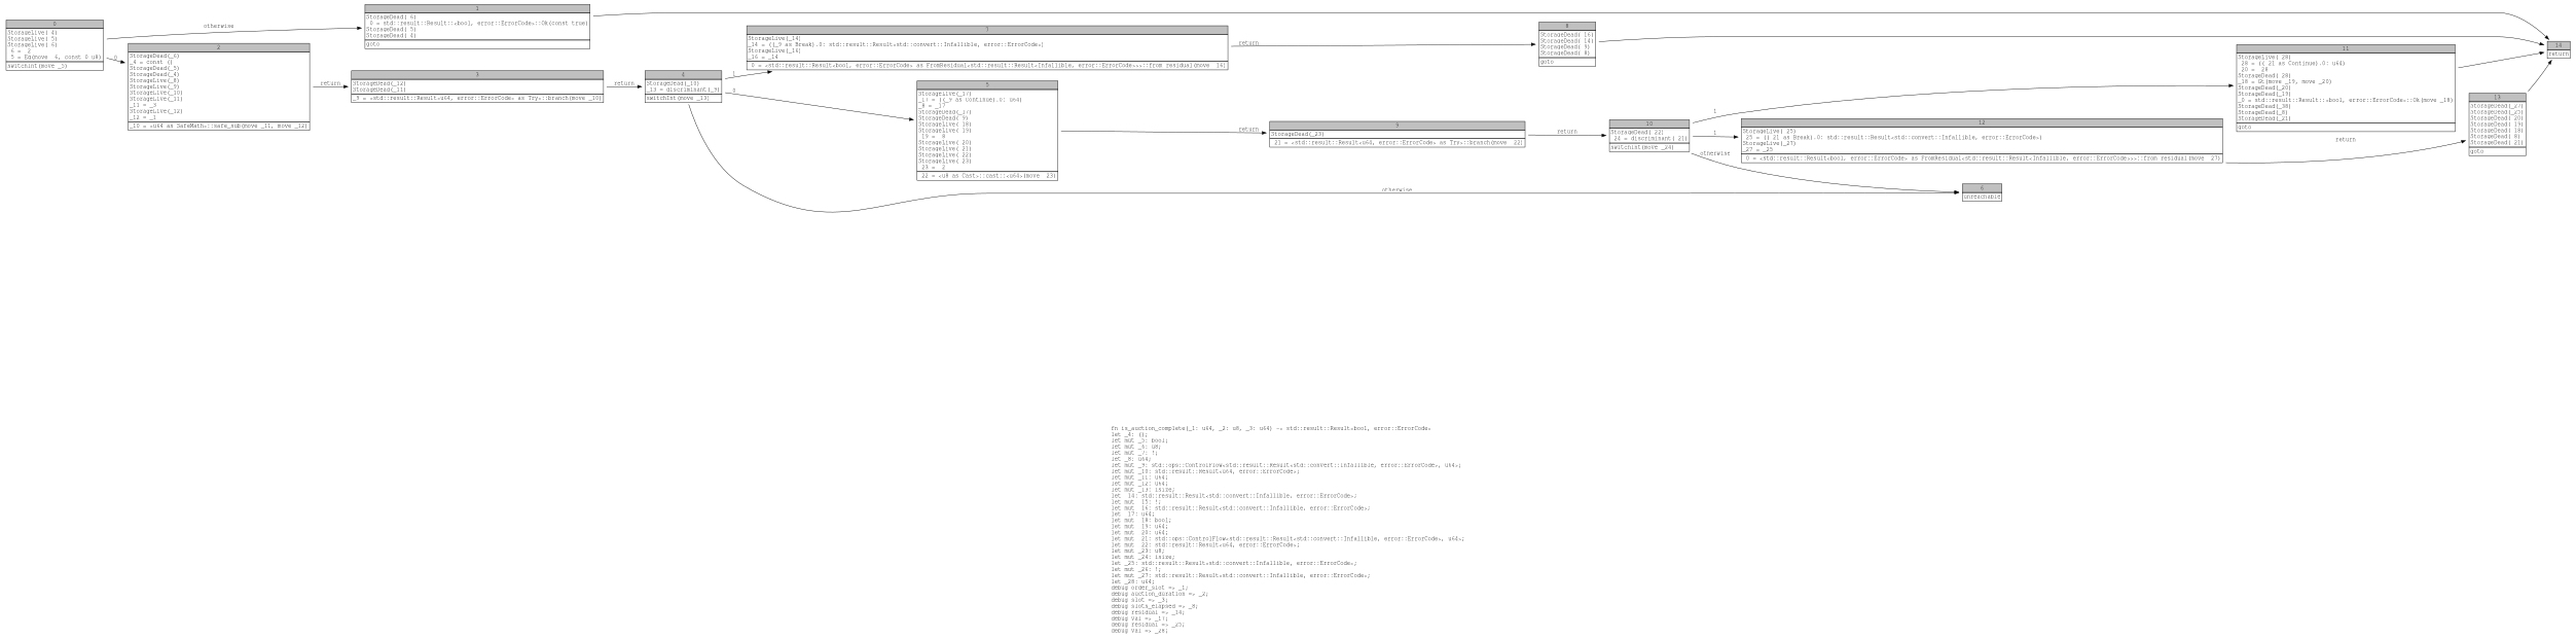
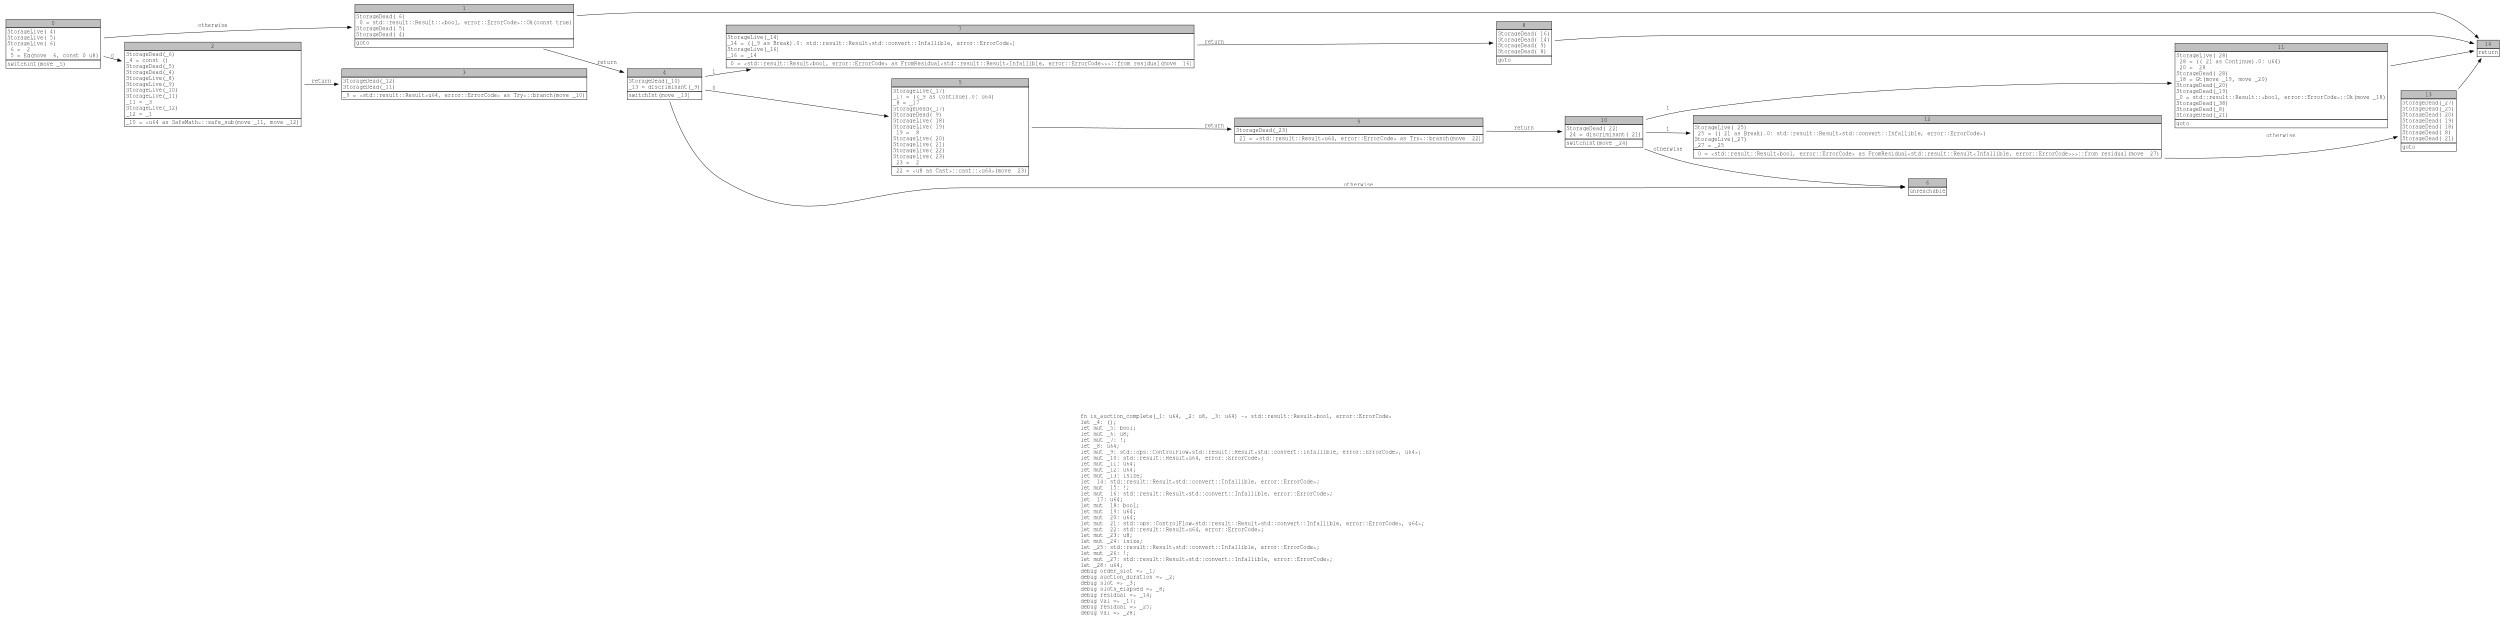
  digraph {
    fontname="Courier, monospace"
    label=<fn is_auction_complete(_1: u64, _2: u8, _3: u64) -&gt; std::result::Result&lt;bool, error::ErrorCode&gt;<br align="left"/>let _4: ();<br align="left"/>let mut _5: bool;<br align="left"/>let mut _6: u8;<br align="left"/>let mut _7: !;<br align="left"/>let _8: u64;<br align="left"/>let mut _9: std::ops::ControlFlow&lt;std::result::Result&lt;std::convert::Infallible, error::ErrorCode&gt;, u64&gt;;<br align="left"/>let mut _10: std::result::Result&lt;u64, error::ErrorCode&gt;;<br align="left"/>let mut _11: u64;<br align="left"/>let mut _12: u64;<br align="left"/>let mut _13: isize;<br align="left"/>let _14: std::result::Result&lt;std::convert::Infallible, error::ErrorCode&gt;;<br align="left"/>let mut _15: !;<br align="left"/>let mut _16: std::result::Result&lt;std::convert::Infallible, error::ErrorCode&gt;;<br align="left"/>let _17: u64;<br align="left"/>let mut _18: bool;<br align="left"/>let mut _19: u64;<br align="left"/>let mut _20: u64;<br align="left"/>let mut _21: std::ops::ControlFlow&lt;std::result::Result&lt;std::convert::Infallible, error::ErrorCode&gt;, u64&gt;;<br align="left"/>let mut _22: std::result::Result&lt;u64, error::ErrorCode&gt;;<br align="left"/>let mut _23: u8;<br align="left"/>let mut _24: isize;<br align="left"/>let _25: std::result::Result&lt;std::convert::Infallible, error::ErrorCode&gt;;<br align="left"/>let mut _26: !;<br align="left"/>let mut _27: std::result::Result&lt;std::convert::Infallible, error::ErrorCode&gt;;<br align="left"/>let _28: u64;<br align="left"/>debug order_slot =&gt; _1;<br align="left"/>debug auction_duration =&gt; _2;<br align="left"/>debug slot =&gt; _3;<br align="left"/>debug slots_elapsed =&gt; _8;<br align="left"/>debug residual =&gt; _14;<br align="left"/>debug val =&gt; _17;<br align="left"/>debug residual =&gt; _25;<br align="left"/>debug val =&gt; _28;<br align="left"/>>
    rankdir=LR
    node [fontname="Courier, monospace" shape=none]
    edge [fontname="Courier, monospace"]
    n1 [label=<<table border="0" cellborder="1" cellspacing="0"><tr><td bgcolor="gray" align="center" colspan="1">0</td></tr><tr><td align="left" balign="left">StorageLive(_4)<br/>StorageLive(_5)<br/>StorageLive(_6)<br/>_6 = _2<br/>_5 = Eq(move _6, const 0_u8)<br/></td></tr><tr><td align="left">switchInt(move _5)</td></tr></table>>]
    n2 [label=<<table border="0" cellborder="1" cellspacing="0"><tr><td bgcolor="gray" align="center" colspan="1">1</td></tr><tr><td align="left" balign="left">StorageDead(_6)<br/>_0 = std::result::Result::&lt;bool, error::ErrorCode&gt;::Ok(const true)<br/>StorageDead(_5)<br/>StorageDead(_4)<br/></td></tr><tr><td align="left">goto</td></tr></table>>]
    n3 [label=<<table border="0" cellborder="1" cellspacing="0"><tr><td bgcolor="gray" align="center" colspan="1">2</td></tr><tr><td align="left" balign="left">StorageDead(_6)<br/>_4 = const ()<br/>StorageDead(_5)<br/>StorageDead(_4)<br/>StorageLive(_8)<br/>StorageLive(_9)<br/>StorageLive(_10)<br/>StorageLive(_11)<br/>_11 = _3<br/>StorageLive(_12)<br/>_12 = _1<br/></td></tr><tr><td align="left">_10 = &lt;u64 as SafeMath&gt;::safe_sub(move _11, move _12)</td></tr></table>>]
    n4 [label=<<table border="0" cellborder="1" cellspacing="0"><tr><td bgcolor="gray" align="center" colspan="1">14</td></tr><tr><td align="left">return</td></tr></table>>]
    n5 [label=<<table border="0" cellborder="1" cellspacing="0"><tr><td bgcolor="gray" align="center" colspan="1">3</td></tr><tr><td align="left" balign="left">StorageDead(_12)<br/>StorageDead(_11)<br/></td></tr><tr><td align="left">_9 = &lt;std::result::Result&lt;u64, error::ErrorCode&gt; as Try&gt;::branch(move _10)</td></tr></table>>]
    n6 [label=<<table border="0" cellborder="1" cellspacing="0"><tr><td bgcolor="gray" align="center" colspan="1">4</td></tr><tr><td align="left" balign="left">StorageDead(_10)<br/>_13 = discriminant(_9)<br/></td></tr><tr><td align="left">switchInt(move _13)</td></tr></table>>]
    n7 [label=<<table border="0" cellborder="1" cellspacing="0"><tr><td bgcolor="gray" align="center" colspan="1">5</td></tr><tr><td align="left" balign="left">StorageLive(_17)<br/>_17 = ((_9 as Continue).0: u64)<br/>_8 = _17<br/>StorageDead(_17)<br/>StorageDead(_9)<br/>StorageLive(_18)<br/>StorageLive(_19)<br/>_19 = _8<br/>StorageLive(_20)<br/>StorageLive(_21)<br/>StorageLive(_22)<br/>StorageLive(_23)<br/>_23 = _2<br/></td></tr><tr><td align="left">_22 = &lt;u8 as Cast&gt;::cast::&lt;u64&gt;(move _23)</td></tr></table>>]
    n8 [label=<<table border="0" cellborder="1" cellspacing="0"><tr><td bgcolor="gray" align="center" colspan="1">6</td></tr><tr><td align="left">unreachable</td></tr></table>>]
    n9 [label=<<table border="0" cellborder="1" cellspacing="0"><tr><td bgcolor="gray" align="center" colspan="1">7</td></tr><tr><td align="left" balign="left">StorageLive(_14)<br/>_14 = ((_9 as Break).0: std::result::Result&lt;std::convert::Infallible, error::ErrorCode&gt;)<br/>StorageLive(_16)<br/>_16 = _14<br/></td></tr><tr><td align="left">_0 = &lt;std::result::Result&lt;bool, error::ErrorCode&gt; as FromResidual&lt;std::result::Result&lt;Infallible, error::ErrorCode&gt;&gt;&gt;::from_residual(move _16)</td></tr></table>>]
    n10 [label=<<table border="0" cellborder="1" cellspacing="0"><tr><td bgcolor="gray" align="center" colspan="1">9</td></tr><tr><td align="left" balign="left">StorageDead(_23)<br/></td></tr><tr><td align="left">_21 = &lt;std::result::Result&lt;u64, error::ErrorCode&gt; as Try&gt;::branch(move _22)</td></tr></table>>]
    n11 [label=<<table border="0" cellborder="1" cellspacing="0"><tr><td bgcolor="gray" align="center" colspan="1">8</td></tr><tr><td align="left" balign="left">StorageDead(_16)<br/>StorageDead(_14)<br/>StorageDead(_9)<br/>StorageDead(_8)<br/></td></tr><tr><td align="left">goto</td></tr></table>>]
    n12 [label=<<table border="0" cellborder="1" cellspacing="0"><tr><td bgcolor="gray" align="center" colspan="1">10</td></tr><tr><td align="left" balign="left">StorageDead(_22)<br/>_24 = discriminant(_21)<br/></td></tr><tr><td align="left">switchInt(move _24)</td></tr></table>>]
    n13 [label=<<table border="0" cellborder="1" cellspacing="0"><tr><td bgcolor="gray" align="center" colspan="1">11</td></tr><tr><td align="left" balign="left">StorageLive(_28)<br/>_28 = ((_21 as Continue).0: u64)<br/>_20 = _28<br/>StorageDead(_28)<br/>_18 = Gt(move _19, move _20)<br/>StorageDead(_20)<br/>StorageDead(_19)<br/>_0 = std::result::Result::&lt;bool, error::ErrorCode&gt;::Ok(move _18)<br/>StorageDead(_38)<br/>StorageDead(_8)<br/>StorageDead(_21)<br/></td></tr><tr><td align="left">goto</td></tr></table>>]
    n14 [label=<<table border="0" cellborder="1" cellspacing="0"><tr><td bgcolor="gray" align="center" colspan="1">12</td></tr><tr><td align="left" balign="left">StorageLive(_25)<br/>_25 = ((_21 as Break).0: std::result::Result&lt;std::convert::Infallible, error::ErrorCode&gt;)<br/>StorageLive(_27)<br/>_27 = _25<br/></td></tr><tr><td align="left">_0 = &lt;std::result::Result&lt;bool, error::ErrorCode&gt; as FromResidual&lt;std::result::Result&lt;Infallible, error::ErrorCode&gt;&gt;&gt;::from_residual(move _27)</td></tr></table>>]
    n15 [label=<<table border="0" cellborder="1" cellspacing="0"><tr><td bgcolor="gray" align="center" colspan="1">13</td></tr><tr><td align="left" balign="left">StorageDead(_27)<br/>StorageDead(_25)<br/>StorageDead(_20)<br/>StorageDead(_19)<br/>StorageDead(_18)<br/>StorageDead(_8)<br/>StorageDead(_21)<br/></td></tr><tr><td align="left">goto</td></tr></table>>]
    n1 -> n2 [label=otherwise]
    n1 -> n3 [label=0]
    n2 -> n4
    n3 -> n5 [label=return]
-   n5 -> n6 [label=return]
+   n2 -> n6 [label=return]
    n6 -> n7 [label=0]
    n6 -> n8 [label=otherwise]
    n6 -> n9 [label=1]
    n7 -> n10 [label=return]
    n9 -> n11 [label=return]
    n10 -> n12 [label=return]
    n11 -> n4
    n12 -> n8 [label=otherwise]
    n12 -> n13 [label=1]
    n12 -> n14 [label=1]
    n13 -> n4
-   n14 -> n15 [label=return]
+   n14 -> n15 [label=otherwise]
    n15 -> n4
  }
